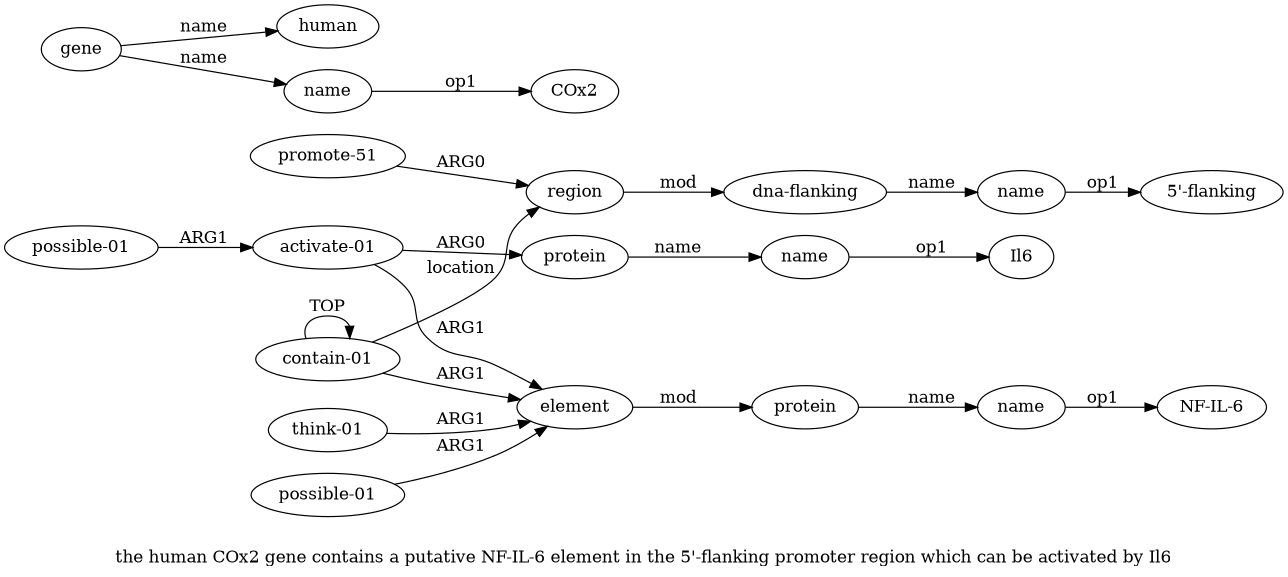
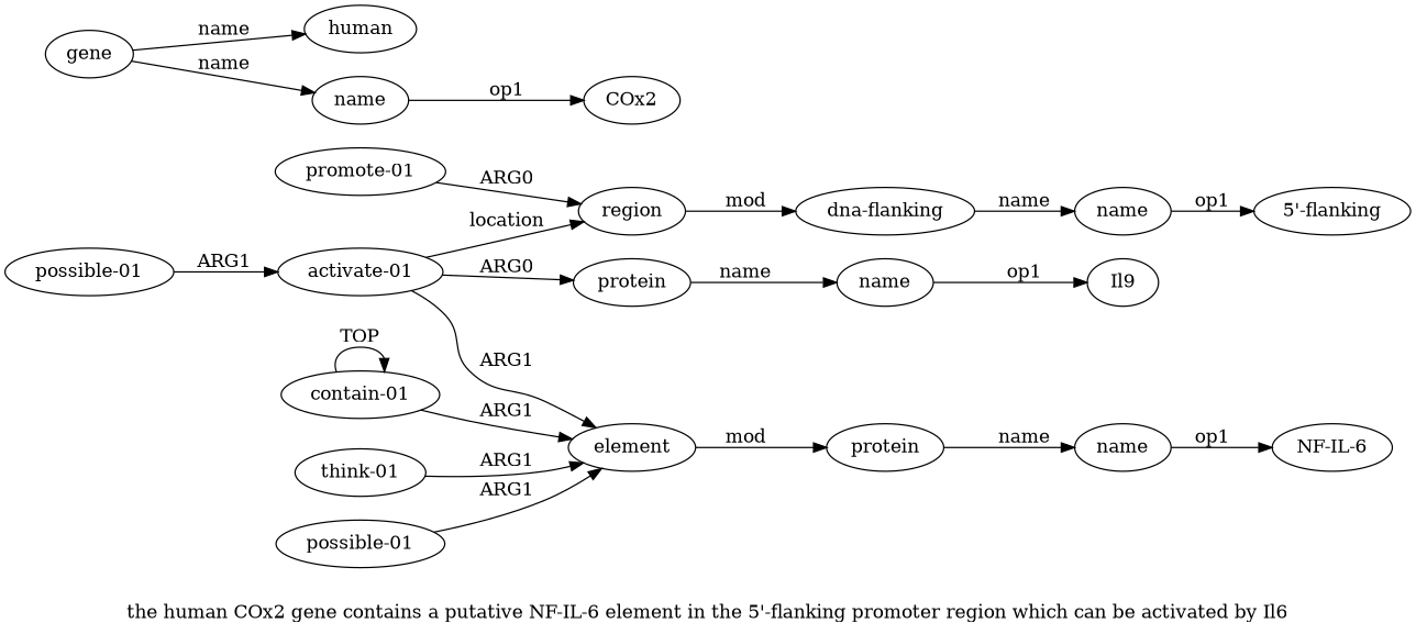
  digraph {
    label="the human COx2 gene contains a putative NF-IL-6 element in the 5'-flanking promoter region which can be activated by Il6"
    rankdir=LR
    node [color=black gold_ind=-1 gold_label=name test_ind=-1 test_label=name]
    edge [color=black gold_label=ARG1 test_label=ARG1]
    n1 [gold_ind=15 label=name test_ind=15]
    n2 [gold_label="5'-flanking" label="5'-flanking" test_label="5'-flanking"]
    n3 [gold_ind=14 gold_label="dna-sequence" label="dna-flanking" test_ind=14 test_label="dna-sequence"]
-   n4 [gold_ind=16 gold_label="promote-01" label="promote-51" test_ind=16 test_label="promote-01"]
+   n4 [gold_ind=16 gold_label="promote-01" label="promote-01" test_ind=16 test_label="promote-01"]
    n5 [gold_ind=13 gold_label=region label=region test_ind=13 test_label=region]
    n6 [gold_ind=11 label=name test_ind=11]
-   n7 [gold_label=Il6 label=Il6 test_label=Il6]
+   n7 [gold_label=Il6 label=Il9 test_label=Il6]
    n8 [gold_ind=10 gold_label=protein label=protein test_ind=10 test_label=protein]
    n9 [gold_ind=12 gold_label="possible-01" label="possible-01" test_ind=12 test_label="possible-01"]
    n10 [gold_ind=9 gold_label="activate-01" label="activate-01" test_ind=9 test_label="activate-01"]
    n11 [gold_ind=4 gold_label=element label=element test_ind=4 test_label=element]
    n12 [gold_ind=5 gold_label=protein label=protein test_ind=5 test_label=protein]
    n13 [gold_label="NF-IL-6" label="NF-IL-6" test_label="NF-IL-6"]
    n14 [gold_label=COx2 label=COx2 test_label=COx2]
    n15 [gold_ind=1 gold_label=gene label=gene test_ind=1 test_label=gene]
    n16 [gold_ind=3 gold_label=human label=human test_ind=3 test_label=human]
    n17 [gold_ind=2 label=name test_ind=2]
    n18 [gold_ind=0 gold_label="contain-01" label="contain-01" test_ind=0 test_label="contain-01"]
    n19 [gold_ind=6 label=name test_ind=6]
    n20 [gold_ind=7 gold_label="think-01" label="think-01" test_ind=7 test_label="think-01"]
    n21 [gold_ind=8 gold_label="possible-01" label="possible-01" test_ind=8 test_label="possible-01"]
    n1 -> n2 [gold_label=op1 label=op1 test_label=op1]
    n3 -> n1 [gold_label=name label=name test_label=name]
    n4 -> n5 [gold_label=ARG0 label=ARG0 test_label=ARG0]
    n5 -> n3 [gold_label=mod label=mod test_label=mod]
    n6 -> n7 [gold_label=op1 label=op1 test_label=op1]
    n8 -> n6 [gold_label=name label=name test_label=name]
    n9 -> n10 [label=ARG1]
    n10 -> n8 [gold_label=ARG0 label=ARG0 test_label=ARG0]
    n10 -> n11 [label=ARG1]
    n11 -> n12 [gold_label=mod label=mod test_label=mod]
    n12 -> n19 [gold_label=name label=name test_label=name]
    n15 -> n16 [gold_label=mod label=name test_label=mod]
    n15 -> n17 [gold_label=name label=name test_label=name]
    n17 -> n14 [gold_label=op1 label=op1 test_label=op1]
-   n18 -> n5 [gold_label=location label=location test_label=location]
+   n10 -> n5 [gold_label=location label=location test_label=location]
    n18 -> n11 [label=ARG1]
    n18 -> n18 [gold_label=TOP label=TOP test_label=TOP]
    n19 -> n13 [gold_label=op1 label=op1 test_label=op1]
    n20 -> n11 [label=ARG1]
    n21 -> n11 [label=ARG1]
  }
